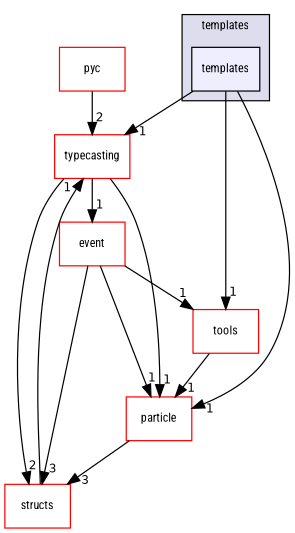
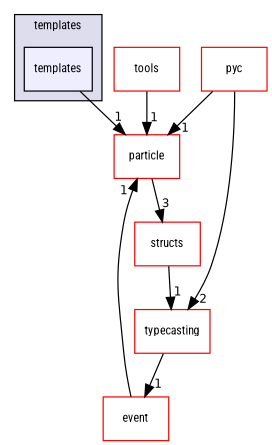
  digraph {
    compound=true
    fontname="Roboto Condensed"
    node [fillcolor=white fontname="Roboto Condensed" fontsize=10 shape=box style=filled color=red]
    edge [fontname="Roboto Condensed" headlabel=1 labeldistance=1.5 labelfontname=Helvetica labelfontsize=10]
    n1 [fillcolor="#eeeeff" label=templates pencolor=black color=""]
    n2 [label=typecasting]
    n3 [label=particle]
    n4 [label=tools]
    n5 [label=structs]
    n6 [label=event]
    n7 [label=pyc]
    subgraph cluster_1 {
      bgcolor="#ddddee"
      fontsize=10
      label=templates
      pencolor=black
      n1
    }
-   n1 -> n2
    n1 -> n3
-   n1 -> n4
-   n2 -> n5 [headlabel=2]
    n2 -> n6
    n3 -> n5 [headlabel=3]
    n4 -> n3
    n5 -> n2
    n6 -> n3
-   n6 -> n4
-   n6 -> n5 [headlabel=3]
    n7 -> n2 [headlabel=2]
-   n2 -> n3
+   n7 -> n3
  }
